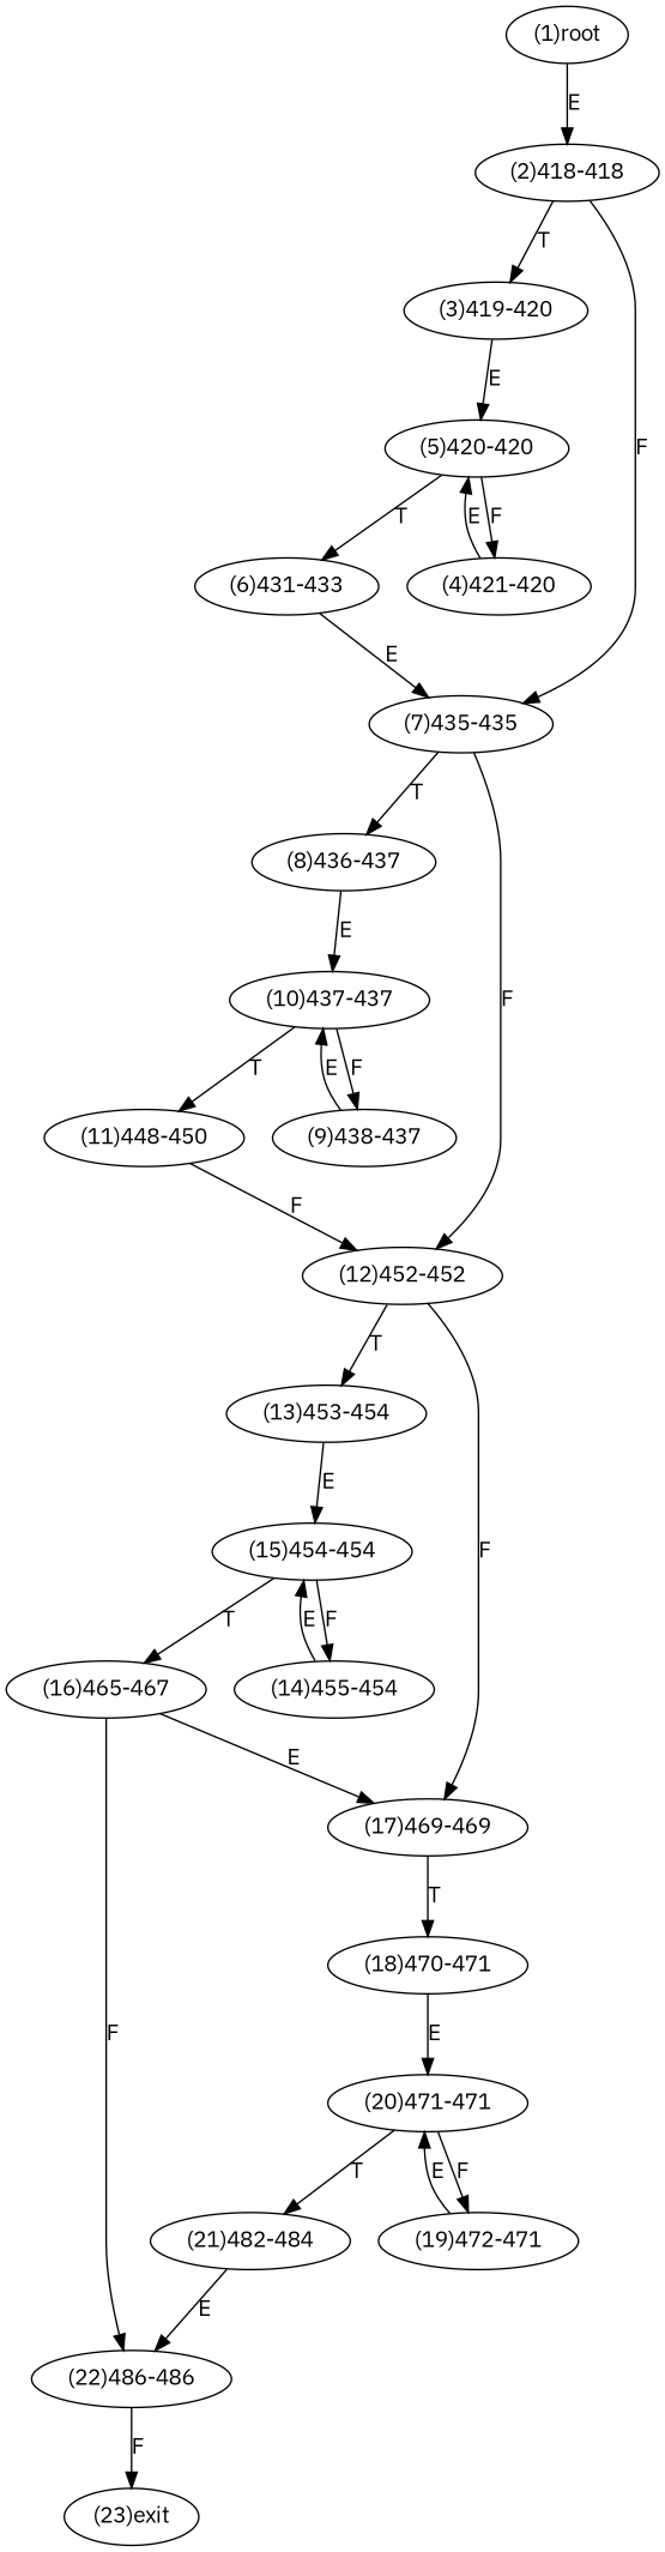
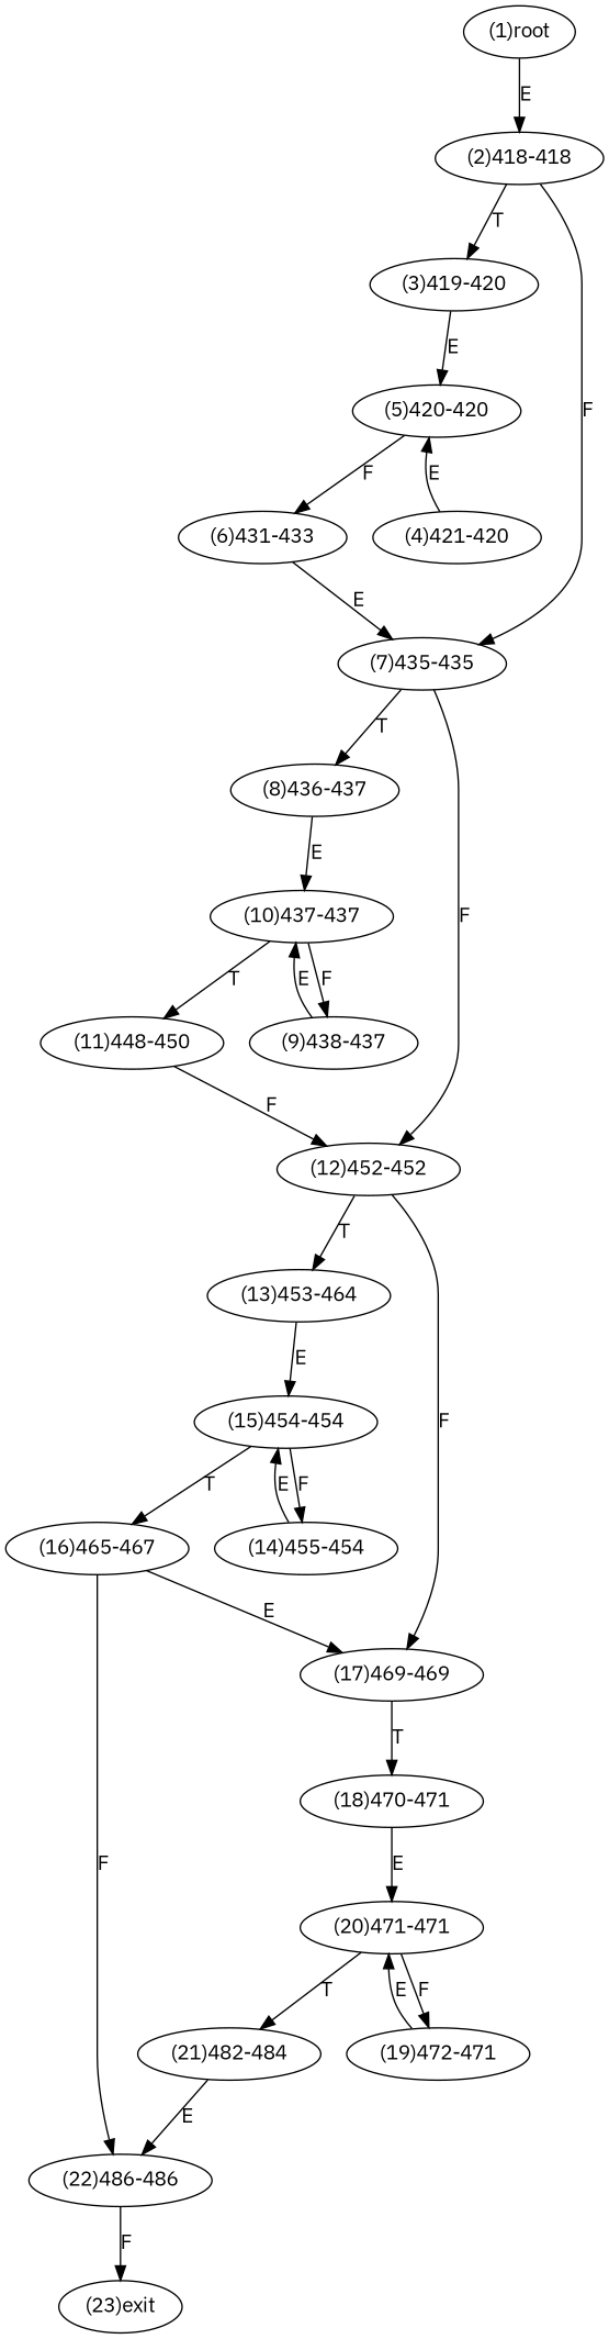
  digraph {
    fontname="IBM Plex Sans"
    node [fontname="IBM Plex Sans"]
    edge [fontname="IBM Plex Sans"]
    n1 [label="(1)root"]
    n2 [label="(2)418-418"]
    n3 [label="(3)419-420"]
    n4 [label="(7)435-435"]
    n5 [label="(5)420-420"]
    n6 [label="(8)436-437"]
    n7 [label="(12)452-452"]
    n8 [label="(4)421-420"]
    n9 [label="(6)431-433"]
    n10 [label="(10)437-437"]
-   n11 [label="(13)453-454"]
+   n11 [label="(13)453-464"]
    n12 [label="(17)469-469"]
    n13 [label="(9)438-437"]
    n14 [label="(11)448-450"]
    n15 [label="(15)454-454"]
    n16 [label="(18)470-471"]
    n17 [label="(14)455-454"]
    n18 [label="(16)465-467"]
    n19 [label="(22)486-486"]
    n20 [label="(20)471-471"]
    n21 [label="(23)exit"]
    n22 [label="(19)472-471"]
    n23 [label="(21)482-484"]
    n1 -> n2 [label=E]
    n2 -> n3 [label=T]
    n2 -> n4 [label=F]
    n3 -> n5 [label=E]
    n4 -> n6 [label=T]
    n4 -> n7 [label=F]
-   n5 -> n8 [label=F]
-   n5 -> n9 [label=T]
+   n5 -> n9 [label=F]
    n6 -> n10 [label=E]
    n7 -> n11 [label=T]
    n7 -> n12 [label=F]
    n8 -> n5 [label=E]
    n9 -> n4 [label=E]
    n10 -> n13 [label=F]
    n10 -> n14 [label=T]
    n11 -> n15 [label=E]
    n12 -> n16 [label=T]
    n13 -> n10 [label=E]
    n14 -> n7 [label=F]
    n15 -> n17 [label=F]
    n15 -> n18 [label=T]
    n16 -> n20 [label=E]
    n17 -> n15 [label=E]
    n18 -> n12 [label=E]
    n18 -> n19 [label=F]
    n19 -> n21 [label=F]
    n20 -> n22 [label=F]
    n20 -> n23 [label=T]
    n22 -> n20 [label=E]
    n23 -> n19 [label=E]
  }
